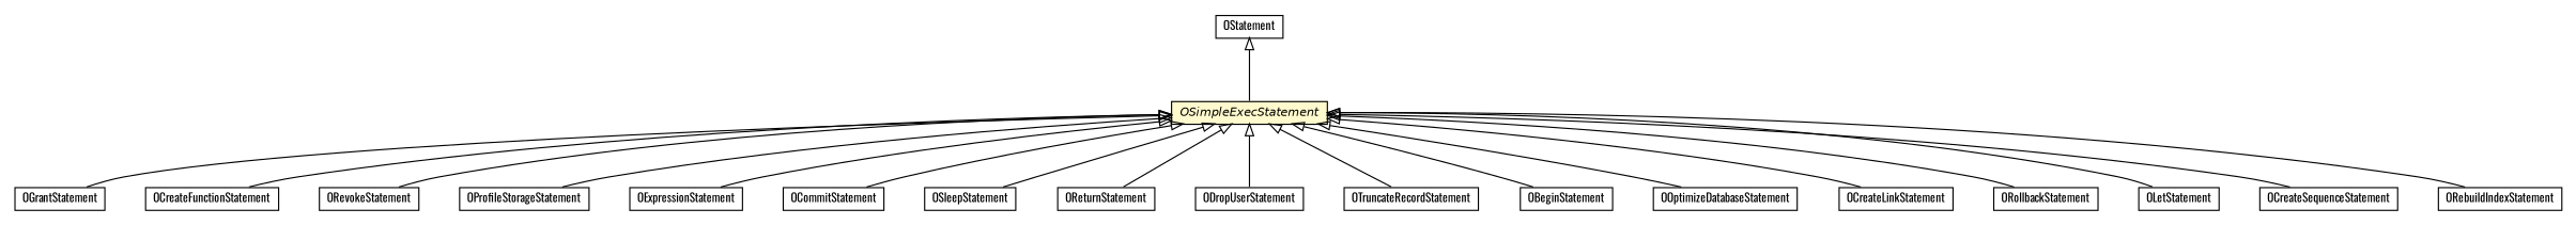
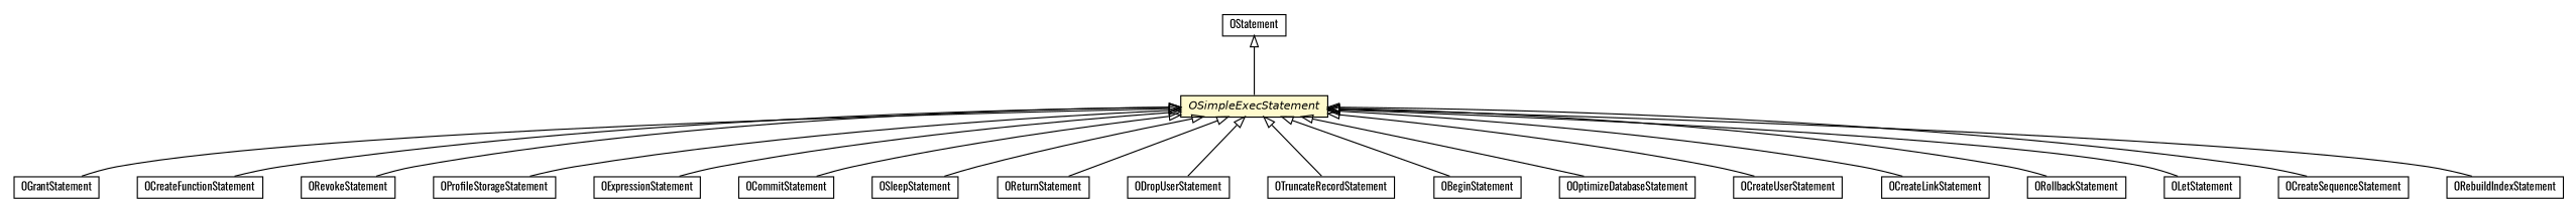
  digraph {
    fontname=Oswald
    nodesep=0.25
    ranksep=0.5
    node [fontcolor=black fontname=Oswald fontsize=10.0 shape=plaintext]
    edge [arrowtail=empty dir=back fontname=Oswald fontsize=10 headport=p labelfontname=Helvetica labelfontsize=10 tailport=p]
    n1 [label=<<table title="com.orientechnologies.orient.core.sql.parser.OGrantStatement" border="0" cellborder="1" cellspacing="0" cellpadding="2" port="p" href="./OGrantStatement.html"> 		<tr><td><table border="0" cellspacing="0" cellpadding="1"> <tr><td align="center" balign="center"> OGrantStatement </td></tr> 		</table></td></tr> 		</table>>]
    n2 [label=<<table title="com.orientechnologies.orient.core.sql.parser.OCreateFunctionStatement" border="0" cellborder="1" cellspacing="0" cellpadding="2" port="p" href="./OCreateFunctionStatement.html"> 		<tr><td><table border="0" cellspacing="0" cellpadding="1"> <tr><td align="center" balign="center"> OCreateFunctionStatement </td></tr> 		</table></td></tr> 		</table>>]
    n3 [label=<<table title="com.orientechnologies.orient.core.sql.parser.ORevokeStatement" border="0" cellborder="1" cellspacing="0" cellpadding="2" port="p" href="./ORevokeStatement.html"> 		<tr><td><table border="0" cellspacing="0" cellpadding="1"> <tr><td align="center" balign="center"> ORevokeStatement </td></tr> 		</table></td></tr> 		</table>>]
    n4 [label=<<table title="com.orientechnologies.orient.core.sql.parser.OProfileStorageStatement" border="0" cellborder="1" cellspacing="0" cellpadding="2" port="p" href="./OProfileStorageStatement.html"> 		<tr><td><table border="0" cellspacing="0" cellpadding="1"> <tr><td align="center" balign="center"> OProfileStorageStatement </td></tr> 		</table></td></tr> 		</table>>]
    n5 [label=<<table title="com.orientechnologies.orient.core.sql.parser.OExpressionStatement" border="0" cellborder="1" cellspacing="0" cellpadding="2" port="p" href="./OExpressionStatement.html"> 		<tr><td><table border="0" cellspacing="0" cellpadding="1"> <tr><td align="center" balign="center"> OExpressionStatement </td></tr> 		</table></td></tr> 		</table>>]
    n6 [label=<<table title="com.orientechnologies.orient.core.sql.parser.OStatement" border="0" cellborder="1" cellspacing="0" cellpadding="2" port="p" href="./OStatement.html"> 		<tr><td><table border="0" cellspacing="0" cellpadding="1"> <tr><td align="center" balign="center"> OStatement </td></tr> 		</table></td></tr> 		</table>>]
    n7 [label=<<table title="com.orientechnologies.orient.core.sql.parser.OSimpleExecStatement" border="0" cellborder="1" cellspacing="0" cellpadding="2" port="p" bgcolor="lemonChiffon" href="./OSimpleExecStatement.html"> 		<tr><td><table border="0" cellspacing="0" cellpadding="1"> <tr><td align="center" balign="center"><font face="Helvetica-Oblique"> OSimpleExecStatement </font></td></tr> 		</table></td></tr> 		</table>>]
    n8 [label=<<table title="com.orientechnologies.orient.core.sql.parser.OCommitStatement" border="0" cellborder="1" cellspacing="0" cellpadding="2" port="p" href="./OCommitStatement.html"> 		<tr><td><table border="0" cellspacing="0" cellpadding="1"> <tr><td align="center" balign="center"> OCommitStatement </td></tr> 		</table></td></tr> 		</table>>]
    n9 [label=<<table title="com.orientechnologies.orient.core.sql.parser.OSleepStatement" border="0" cellborder="1" cellspacing="0" cellpadding="2" port="p" href="./OSleepStatement.html"> 		<tr><td><table border="0" cellspacing="0" cellpadding="1"> <tr><td align="center" balign="center"> OSleepStatement </td></tr> 		</table></td></tr> 		</table>>]
    n10 [label=<<table title="com.orientechnologies.orient.core.sql.parser.OReturnStatement" border="0" cellborder="1" cellspacing="0" cellpadding="2" port="p" href="./OReturnStatement.html"> 		<tr><td><table border="0" cellspacing="0" cellpadding="1"> <tr><td align="center" balign="center"> OReturnStatement </td></tr> 		</table></td></tr> 		</table>>]
    n11 [label=<<table title="com.orientechnologies.orient.core.sql.parser.ODropUserStatement" border="0" cellborder="1" cellspacing="0" cellpadding="2" port="p" href="./ODropUserStatement.html"> 		<tr><td><table border="0" cellspacing="0" cellpadding="1"> <tr><td align="center" balign="center"> ODropUserStatement </td></tr> 		</table></td></tr> 		</table>>]
    n12 [label=<<table title="com.orientechnologies.orient.core.sql.parser.OTruncateRecordStatement" border="0" cellborder="1" cellspacing="0" cellpadding="2" port="p" href="./OTruncateRecordStatement.html"> 		<tr><td><table border="0" cellspacing="0" cellpadding="1"> <tr><td align="center" balign="center"> OTruncateRecordStatement </td></tr> 		</table></td></tr> 		</table>>]
    n13 [label=<<table title="com.orientechnologies.orient.core.sql.parser.OBeginStatement" border="0" cellborder="1" cellspacing="0" cellpadding="2" port="p" href="./OBeginStatement.html"> 		<tr><td><table border="0" cellspacing="0" cellpadding="1"> <tr><td align="center" balign="center"> OBeginStatement </td></tr> 		</table></td></tr> 		</table>>]
    n14 [label=<<table title="com.orientechnologies.orient.core.sql.parser.OOptimizeDatabaseStatement" border="0" cellborder="1" cellspacing="0" cellpadding="2" port="p" href="./OOptimizeDatabaseStatement.html"> 		<tr><td><table border="0" cellspacing="0" cellpadding="1"> <tr><td align="center" balign="center"> OOptimizeDatabaseStatement </td></tr> 		</table></td></tr> 		</table>>]
+   n15 [label=<<table title="com.orientechnologies.orient.core.sql.parser.OCreateUserStatement" border="0" cellborder="1" cellspacing="0" cellpadding="2" port="p" href="./OCreateUserStatement.html"> 		<tr><td><table border="0" cellspacing="0" cellpadding="1"> <tr><td align="center" balign="center"> OCreateUserStatement </td></tr> 		</table></td></tr> 		</table>>]
    n16 [label=<<table title="com.orientechnologies.orient.core.sql.parser.OCreateLinkStatement" border="0" cellborder="1" cellspacing="0" cellpadding="2" port="p" href="./OCreateLinkStatement.html"> 		<tr><td><table border="0" cellspacing="0" cellpadding="1"> <tr><td align="center" balign="center"> OCreateLinkStatement </td></tr> 		</table></td></tr> 		</table>>]
    n17 [label=<<table title="com.orientechnologies.orient.core.sql.parser.ORollbackStatement" border="0" cellborder="1" cellspacing="0" cellpadding="2" port="p" href="./ORollbackStatement.html"> 		<tr><td><table border="0" cellspacing="0" cellpadding="1"> <tr><td align="center" balign="center"> ORollbackStatement </td></tr> 		</table></td></tr> 		</table>>]
    n18 [label=<<table title="com.orientechnologies.orient.core.sql.parser.OLetStatement" border="0" cellborder="1" cellspacing="0" cellpadding="2" port="p" href="./OLetStatement.html"> 		<tr><td><table border="0" cellspacing="0" cellpadding="1"> <tr><td align="center" balign="center"> OLetStatement </td></tr> 		</table></td></tr> 		</table>>]
    n19 [label=<<table title="com.orientechnologies.orient.core.sql.parser.OCreateSequenceStatement" border="0" cellborder="1" cellspacing="0" cellpadding="2" port="p" href="./OCreateSequenceStatement.html"> 		<tr><td><table border="0" cellspacing="0" cellpadding="1"> <tr><td align="center" balign="center"> OCreateSequenceStatement </td></tr> 		</table></td></tr> 		</table>>]
    n20 [label=<<table title="com.orientechnologies.orient.core.sql.parser.ORebuildIndexStatement" border="0" cellborder="1" cellspacing="0" cellpadding="2" port="p" href="./ORebuildIndexStatement.html"> 		<tr><td><table border="0" cellspacing="0" cellpadding="1"> <tr><td align="center" balign="center"> ORebuildIndexStatement </td></tr> 		</table></td></tr> 		</table>>]
    n6 -> n7
    n7 -> n1
    n7 -> n2
    n7 -> n3
    n7 -> n4
    n7 -> n5
    n7 -> n8
    n7 -> n9
    n7 -> n10
    n7 -> n11
    n7 -> n12
    n7 -> n13
    n7 -> n14
+   n7 -> n15
    n7 -> n16
    n7 -> n17
    n7 -> n18
    n7 -> n19
    n7 -> n20
  }
